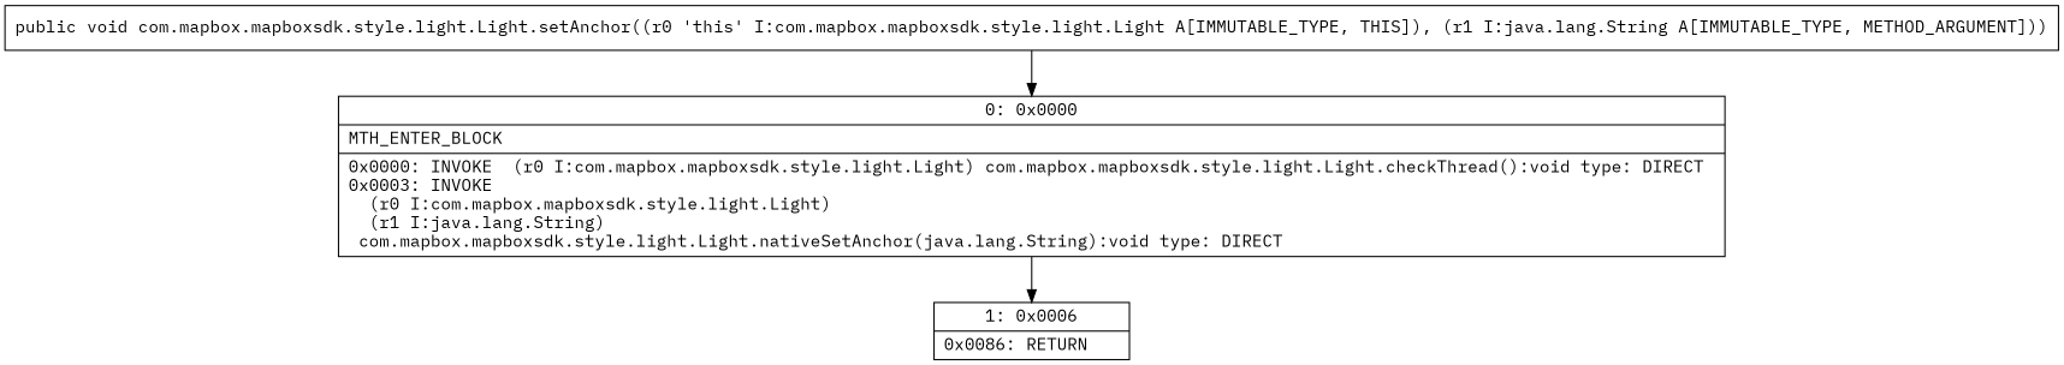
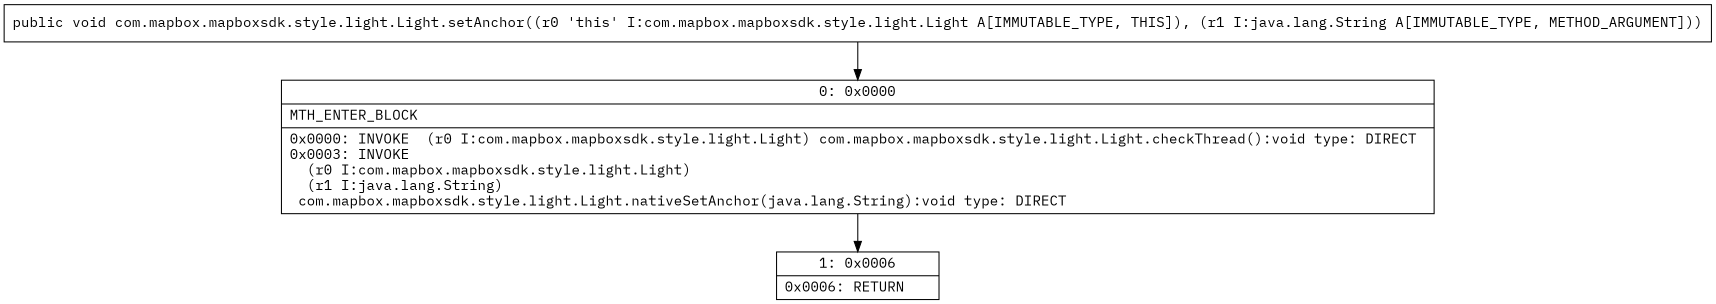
  digraph {
    fontname="IBM Plex Mono"
    node [shape=record fontname="IBM Plex Mono"]
    edge [fontname="IBM Plex Mono"]
    n1 [label="{0\:\ 0x0000|MTH_ENTER_BLOCK\l|0x0000: INVOKE  (r0 I:com.mapbox.mapboxsdk.style.light.Light) com.mapbox.mapboxsdk.style.light.Light.checkThread():void type: DIRECT \l0x0003: INVOKE  \l  (r0 I:com.mapbox.mapboxsdk.style.light.Light)\l  (r1 I:java.lang.String)\l com.mapbox.mapboxsdk.style.light.Light.nativeSetAnchor(java.lang.String):void type: DIRECT \l}"]
-   n2 [label="{1\:\ 0x0006|0x0086: RETURN   \l}"]
+   n2 [label="{1\:\ 0x0006|0x0006: RETURN   \l}"]
    n3 [label="{public void com.mapbox.mapboxsdk.style.light.Light.setAnchor((r0 'this' I:com.mapbox.mapboxsdk.style.light.Light A[IMMUTABLE_TYPE, THIS]), (r1 I:java.lang.String A[IMMUTABLE_TYPE, METHOD_ARGUMENT])) }"]
    n1 -> n2
    n3 -> n1
  }
